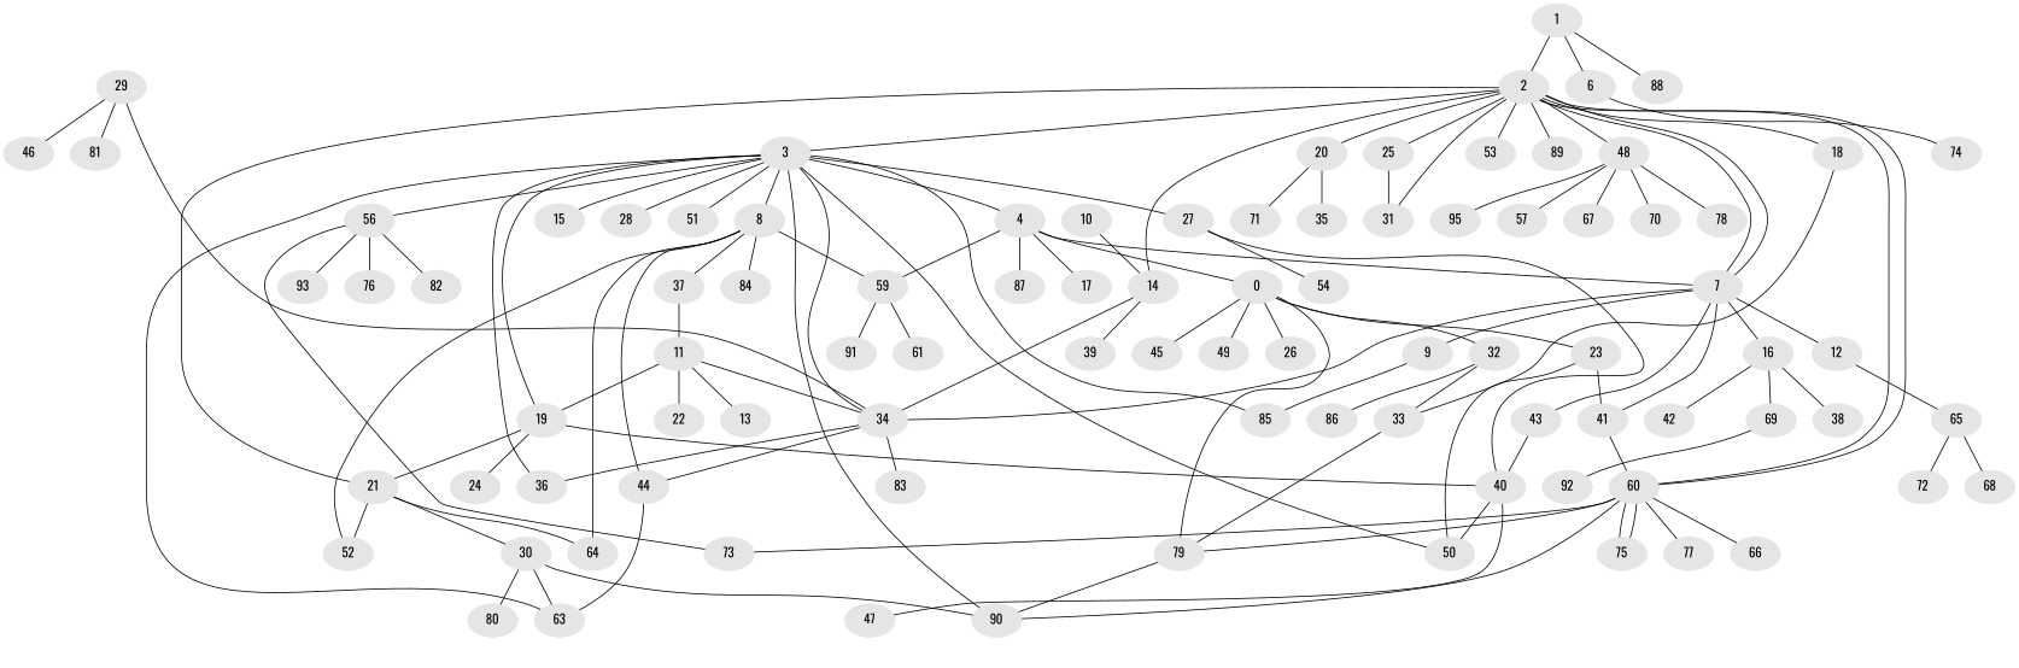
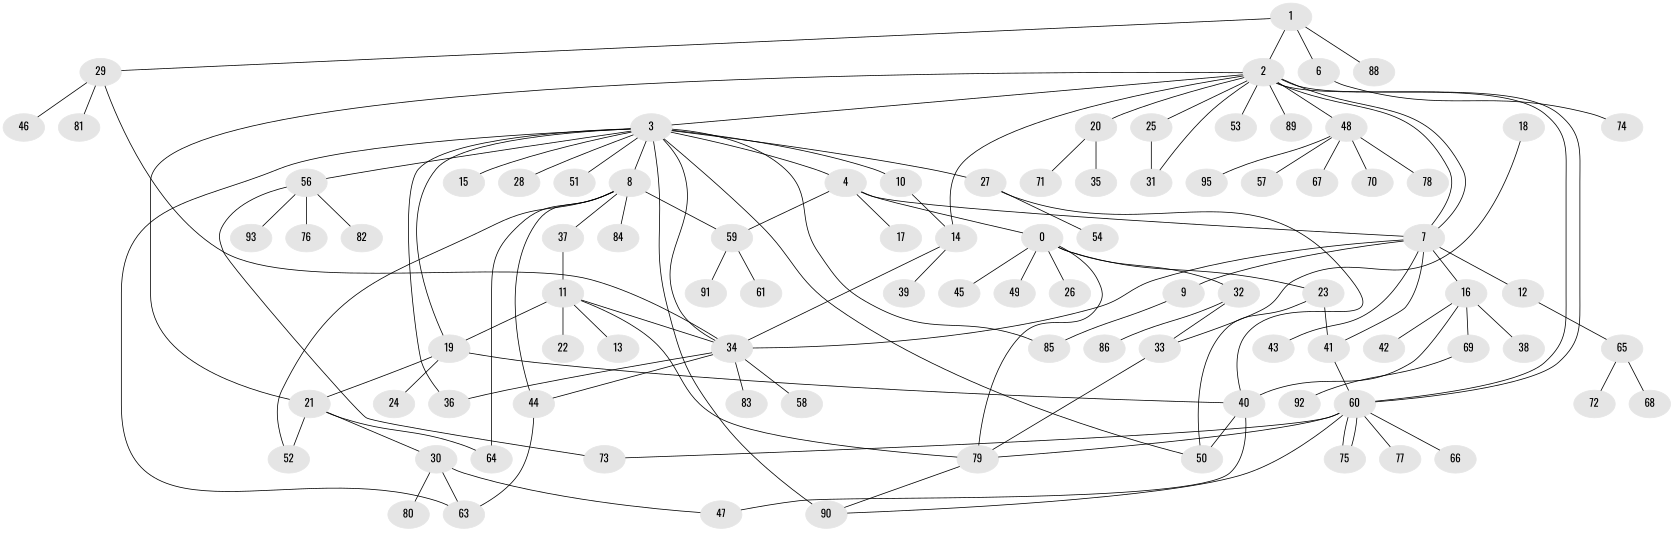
  graph {
    fontname=Oswald
    node [color=gray90 fontname=Oswald style=filled]
    edge [fontname=Oswald]
    1
    2
    6
    29
    88
    3
    7
    14
    18
    20
    21
    25
    31
    48
    53
    60
    89
    74
    34
    46
    81
    4
    8
    10
    15
    19
    27
    28
    36
    50
    51
    56
    63
    85
    90
    9
    12
    16
    41
    43
    39
    33
    35
    71
    52
    64
    30
    n48 [label=95]
    57
    67
    70
    78
    79
    73
    66
    75
    77
    n58 [label=0]
    17
    59
-   87
    37
    44
    84
    40
    24
    54
+   58
    83
    76
    82
    93
    23
    26
    32
    45
    49
    61
    91
    86
    65
    38
    42
    69
    11
    13
    22
    68
    72
    47
    92
    80
    1 -- 2
    1 -- 6
+   1 -- 29
    1 -- 88
    2 -- 3
    2 -- 7
    2 -- 7
    2 -- 14
-   2 -- 18
    2 -- 20
    2 -- 21
    2 -- 25
    2 -- 31
    2 -- 48
    2 -- 53
    2 -- 60
    2 -- 60
    2 -- 89
    6 -- 74
    29 -- 34
    29 -- 46
    29 -- 81
    3 -- 34
    3 -- 4
    3 -- 8
+   3 -- 10
    3 -- 15
    3 -- 19
    3 -- 27
    3 -- 28
    3 -- 36
    3 -- 50
    3 -- 51
    3 -- 56
    3 -- 63
    3 -- 85
    3 -- 90
    7 -- 34
    7 -- 9
    7 -- 12
    7 -- 16
    7 -- 41
    7 -- 43
    14 -- 34
    14 -- 39
    18 -- 33
    20 -- 35
    20 -- 71
    21 -- 52
    21 -- 64
    21 -- 30
    25 -- 31
    48 -- n48
    48 -- 57
    48 -- 67
    48 -- 70
    48 -- 78
    60 -- 90
    60 -- 79
    60 -- 73
    60 -- 66
    60 -- 75
    60 -- 75
    60 -- 77
    34 -- 36
    34 -- 44
+   34 -- 58
    34 -- 83
    4 -- 7
    4 -- n58
    4 -- 17
    4 -- 59
-   4 -- 87
    8 -- 52
    8 -- 64
    8 -- 59
    8 -- 37
    8 -- 44
    8 -- 84
    10 -- 14
    19 -- 21
    19 -- 40
    19 -- 24
    27 -- 40
    27 -- 54
    56 -- 73
    56 -- 76
    56 -- 82
    56 -- 93
    9 -- 85
    12 -- 65
-   43 -- 40
+   16 -- 40
    16 -- 38
    16 -- 42
    16 -- 69
    41 -- 60
    33 -- 79
    30 -- 63
-   30 -- 90
+   30 -- 47
    30 -- 80
    79 -- 90
    n58 -- 79
    n58 -- 23
    n58 -- 26
    n58 -- 32
    n58 -- 45
    n58 -- 49
    59 -- 61
    59 -- 91
    37 -- 11
    44 -- 63
    40 -- 50
    40 -- 47
    23 -- 50
    23 -- 41
    32 -- 33
    32 -- 86
    65 -- 68
    65 -- 72
    69 -- 92
    11 -- 34
    11 -- 19
+   11 -- 79
    11 -- 13
    11 -- 22
  }
